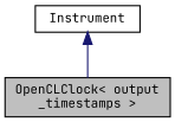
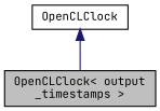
  digraph {
    fontname="JetBrains Mono"
    node [color=black fontname="JetBrains Mono" fontsize=10 shape=record style=filled]
    n1 [fillcolor=grey75 fontcolor=black height=0.2 label="OpenCLClock\< output\l_timestamps \>" width=0.4]
-   n2 [fillcolor=white height=0.2 label=Instrument width=0.4]
+   n2 [fillcolor=white height=0.2 label=OpenCLClock width=0.4]
    n2 -> n1 [color=midnightblue dir=back fontname="JetBrains Mono" fontsize=10 labelfontname=Helvetica labelfontsize=10 style=solid]
  }
